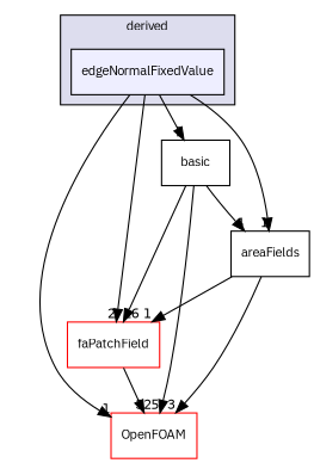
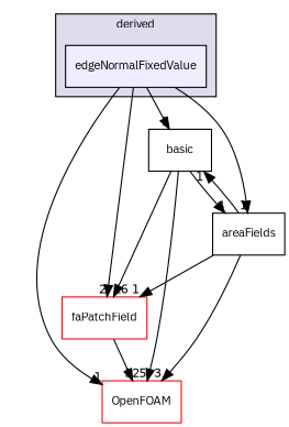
  digraph {
    compound=true
    fontname="IBM Plex Sans"
    node [fontname="IBM Plex Sans" fontsize=10 shape=box]
    edge [fontname="IBM Plex Sans" headlabel=1 labeldistance=1.5 labelfontname=Helvetica labelfontsize=10]
    n1 [fillcolor="#eeeeff" label=edgeNormalFixedValue pencolor=black style=filled]
    n2 [color=black label=basic]
    n3 [color=red label=faPatchField]
    n4 [label=areaFields]
    n5 [color=red label=OpenFOAM]
    subgraph cluster_1 {
      bgcolor="#ddddee"
      fontsize=10
      label=derived
      pencolor=black
      n1
    }
    n1 -> n2
    n1 -> n3 [headlabel=2]
    n1 -> n4
    n1 -> n5
    n2 -> n3 [headlabel=16]
    n2 -> n4 [headlabel=4]
    n2 -> n5 [headlabel=25]
    n3 -> n5 [headlabel=3]
+   n4 -> n2
    n4 -> n3
    n4 -> n5 [headlabel=3]
  }
